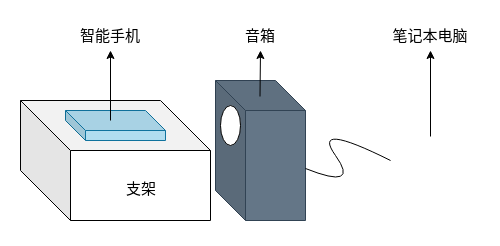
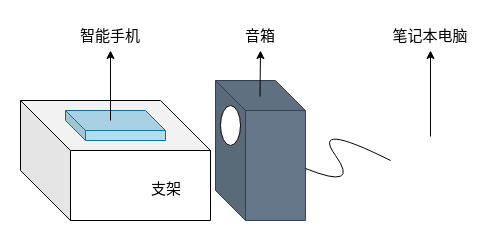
  <mxCell id="0" />
  <mxCell id="1" parent="0" />
  <mxCell id="2" value="" style="shape=image;html=1;verticalAlign=top;verticalLabelPosition=bottom;labelBackgroundColor=#ffffff;imageAspect=0;aspect=fixed;image=https://cdn2.iconfinder.com/data/icons/whcompare-isometric-web-hosting-servers/50/web-browser-on-laptop-128.png;" parent="1" vertex="1"><mxGeometry x="350" y="96" width="128" height="128" as="geometry" /></mxCell>
  <mxCell id="3" value="" style="shape=cube;whiteSpace=wrap;html=1;boundedLbl=1;backgroundOutline=1;darkOpacity=0.05;darkOpacity2=0.1;size=50;" parent="1" vertex="1"><mxGeometry x="20" y="100" width="190" height="120" as="geometry" /></mxCell>
  <mxCell id="4" value="" style="shape=cube;whiteSpace=wrap;html=1;boundedLbl=1;backgroundOutline=1;darkOpacity=0.05;darkOpacity2=0.1;fillColor=#b1ddf0;strokeColor=#10739e;" parent="1" vertex="1"><mxGeometry x="65" y="110" width="100" height="30" as="geometry" /></mxCell>
  <mxCell id="5" value="" style="shape=cube;whiteSpace=wrap;html=1;boundedLbl=1;backgroundOutline=1;darkOpacity=0.05;darkOpacity2=0.1;size=30;fillColor=#647687;strokeColor=#314354;fontColor=#ffffff;" parent="1" vertex="1"><mxGeometry x="215" y="80" width="90" height="140" as="geometry" /></mxCell>
  <mxCell id="6" value="" style="ellipse;whiteSpace=wrap;html=1;" parent="1" vertex="1"><mxGeometry x="220" y="105" width="20" height="40" as="geometry" /></mxCell>
  <mxCell id="7" value="" style="curved=1;endArrow=none;html=1;rounded=0;endFill=0;entryX=0.313;entryY=0.5;entryDx=0;entryDy=0;entryPerimeter=0;" parent="1" source="5" target="2" edge="1"><mxGeometry width="50" height="50" relative="1" as="geometry"><mxPoint x="310" y="170" as="sourcePoint" /><mxPoint x="380" y="260" as="targetPoint" /><Array as="points"><mxPoint x="360" y="190" /><mxPoint x="310" y="120" /></Array></mxGeometry></mxCell>
  <mxCell id="8" value="" style="endArrow=classic;html=1;rounded=0;" parent="1" edge="1"><mxGeometry width="50" height="50" relative="1" as="geometry"><mxPoint x="110" y="120" as="sourcePoint" /><mxPoint x="110" y="50" as="targetPoint" /></mxGeometry></mxCell>
  <mxCell id="9" value="" style="endArrow=classic;html=1;rounded=0;" parent="1" edge="1"><mxGeometry width="50" height="50" relative="1" as="geometry"><mxPoint x="259.5" y="96" as="sourcePoint" /><mxPoint x="260" y="50" as="targetPoint" /></mxGeometry></mxCell>
  <mxCell id="10" value="&lt;font style=&quot;font-size: 15px;&quot;&gt;智能手机&lt;/font&gt;" style="text;html=1;strokeColor=none;fillColor=none;align=center;verticalAlign=middle;whiteSpace=wrap;rounded=0;" parent="1" vertex="1"><mxGeometry x="75" y="20" width="70" height="30" as="geometry" /></mxCell>
  <mxCell id="11" value="&lt;span style=&quot;font-size: 15px;&quot;&gt;音箱&lt;/span&gt;" style="text;html=1;strokeColor=none;fillColor=none;align=center;verticalAlign=middle;whiteSpace=wrap;rounded=0;" parent="1" vertex="1"><mxGeometry x="225" y="20" width="70" height="30" as="geometry" /></mxCell>
- <mxCell id="12" value="&lt;font style=&quot;font-size: 15px;&quot;&gt;支架&lt;/font&gt;" style="text;html=1;strokeColor=none;fillColor=none;align=center;verticalAlign=middle;whiteSpace=wrap;rounded=0;" parent="1" vertex="1"><mxGeometry x="106" y="173" width="70" height="30" as="geometry" /></mxCell>
+ <mxCell id="12" value="&lt;font style=&quot;font-size: 15px;&quot;&gt;支架&lt;/font&gt;" style="text;html=1;strokeColor=none;fillColor=none;align=center;verticalAlign=middle;whiteSpace=wrap;rounded=0;" parent="1" vertex="1"><mxGeometry x="131" y="173" width="70" height="30" as="geometry" /></mxCell>
  <mxCell id="13" value="" style="endArrow=classic;html=1;rounded=0;" parent="1" edge="1"><mxGeometry width="50" height="50" relative="1" as="geometry"><mxPoint x="430" y="136" as="sourcePoint" /><mxPoint x="430" y="50" as="targetPoint" /></mxGeometry></mxCell>
  <mxCell id="14" value="&lt;span style=&quot;font-size: 15px;&quot;&gt;笔记本电脑&lt;/span&gt;" style="text;html=1;strokeColor=none;fillColor=none;align=center;verticalAlign=middle;whiteSpace=wrap;rounded=0;" parent="1" vertex="1"><mxGeometry x="390" y="20" width="80" height="30" as="geometry" /></mxCell>
